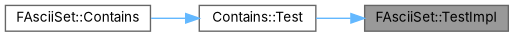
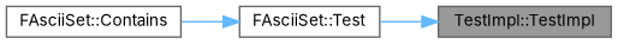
  digraph {
    fontname=Inter
    rankdir=RL
    node [color=grey40 fillcolor=white fontname=Inter fontsize=10 shape=box style=filled]
    edge [color=steelblue1 dir=back fontname=Inter fontsize=10 labelfontname=Helvetica labelfontsize=10 style=solid]
-   n1 [color=gray40 fillcolor=grey60 fontcolor=black height=0.2 label="FAsciiSet::TestImpl" width=0.4]
-   n2 [height=0.2 label="Contains::Test" width=0.4]
+   n1 [color=gray40 fillcolor=grey60 fontcolor=black height=0.2 label="TestImpl::TestImpl" width=0.4]
+   n2 [height=0.2 label="FAsciiSet::Test" width=0.4]
    n3 [height=0.2 label="FAsciiSet::Contains" width=0.4]
    n1 -> n2
    n2 -> n3
  }
